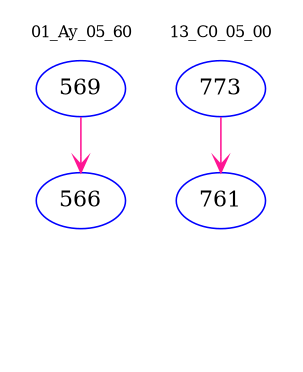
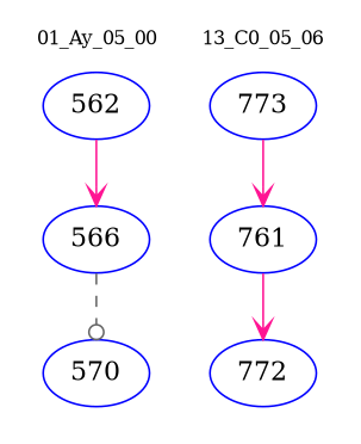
  digraph {
    node [color=blue]
    edge [arrowhead=vee color=deeppink style=solid]
-   n1 [label=569]
+   n1 [label=562]
    n2 [label=566]
+   n3 [label=570]
    n4 [label=773]
    n5 [label=761]
+   n6 [label=772]
    subgraph cluster_1 {
      color=white
      fontsize=10
-     label="01_Ay_05_60"
+     label="01_Ay_05_00"
      n1
      n2
+     n3
    }
    subgraph cluster_2 {
      color=white
      fontsize=10
-     label="13_C0_05_00"
+     label="13_C0_05_06"
      n4
      n5
+     n6
    }
    n1 -> n2
+   n2 -> n3 [arrowhead=odot color=gray40 style=dashed]
    n4 -> n5
+   n5 -> n6
  }
